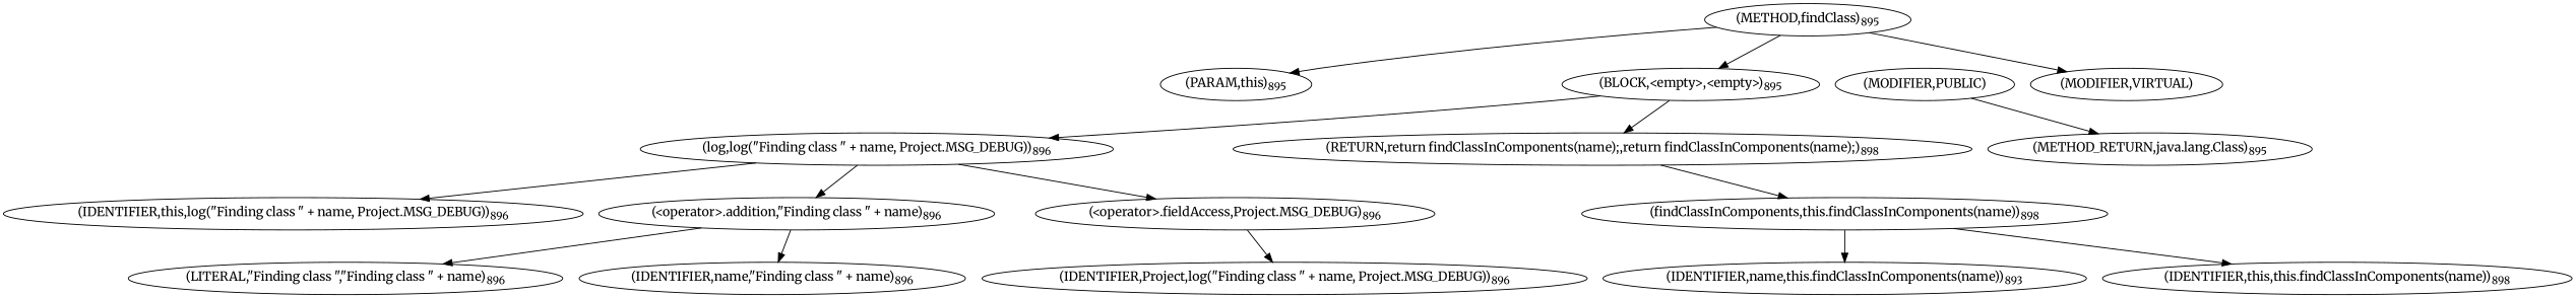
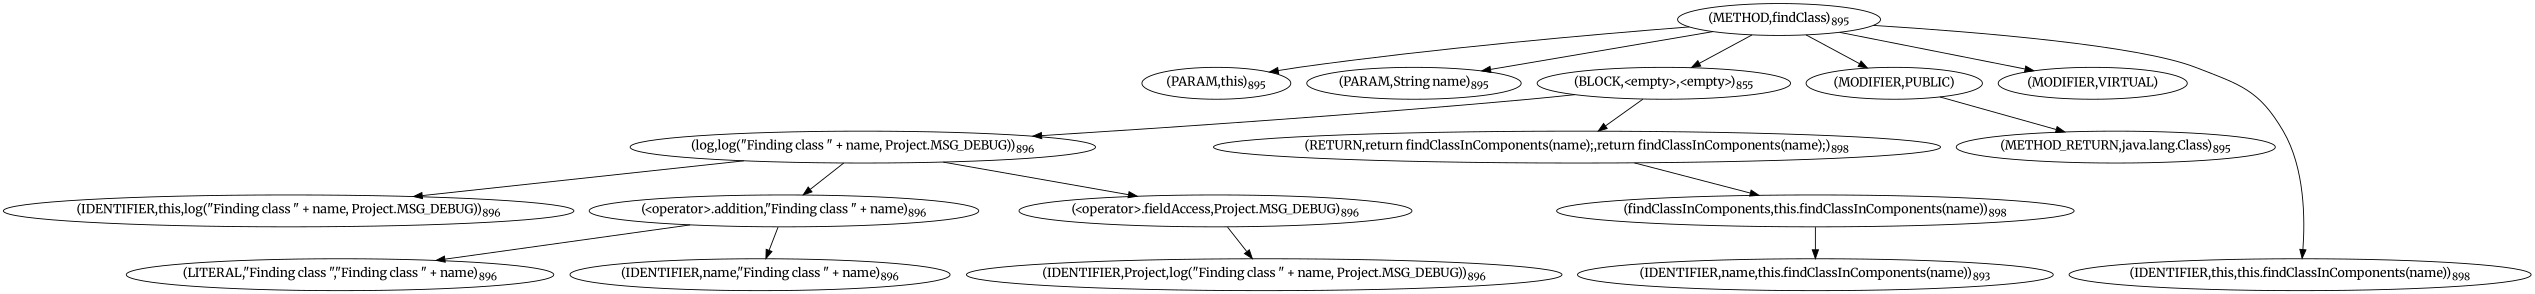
  digraph {
    fontname=Merriweather
    node [fontname=Merriweather]
    edge [fontname=Merriweather]
    n1 [label=<(METHOD,findClass)<SUB>895</SUB>>]
    n2 [label=<(PARAM,this)<SUB>895</SUB>>]
-   n4 [label=<(BLOCK,&lt;empty&gt;,&lt;empty&gt;)<SUB>895</SUB>>]
+   n3 [label=<(PARAM,String name)<SUB>895</SUB>>]
+   n4 [label=<(BLOCK,&lt;empty&gt;,&lt;empty&gt;)<SUB>855</SUB>>]
    n5 [label=<(MODIFIER,PUBLIC)>]
    n6 [label=<(MODIFIER,VIRTUAL)>]
    n7 [label=<(log,log(&quot;Finding class &quot; + name, Project.MSG_DEBUG))<SUB>896</SUB>>]
    n8 [label=<(RETURN,return findClassInComponents(name);,return findClassInComponents(name);)<SUB>898</SUB>>]
    n9 [label=<(METHOD_RETURN,java.lang.Class)<SUB>895</SUB>>]
    n10 [label=<(IDENTIFIER,this,log(&quot;Finding class &quot; + name, Project.MSG_DEBUG))<SUB>896</SUB>>]
    n11 [label=<(&lt;operator&gt;.addition,&quot;Finding class &quot; + name)<SUB>896</SUB>>]
    n12 [label=<(&lt;operator&gt;.fieldAccess,Project.MSG_DEBUG)<SUB>896</SUB>>]
    n13 [label=<(findClassInComponents,this.findClassInComponents(name))<SUB>898</SUB>>]
    n14 [label=<(LITERAL,&quot;Finding class &quot;,&quot;Finding class &quot; + name)<SUB>896</SUB>>]
    n15 [label=<(IDENTIFIER,name,&quot;Finding class &quot; + name)<SUB>896</SUB>>]
    n16 [label=<(IDENTIFIER,Project,log(&quot;Finding class &quot; + name, Project.MSG_DEBUG))<SUB>896</SUB>>]
    n17 [label=<(IDENTIFIER,this,this.findClassInComponents(name))<SUB>898</SUB>>]
    n18 [label=<(IDENTIFIER,name,this.findClassInComponents(name))<SUB>893</SUB>>]
    n1 -> n2
+   n1 -> n3
    n1 -> n4
+   n1 -> n5
    n1 -> n6
    n4 -> n7
    n4 -> n8
    n5 -> n9
    n7 -> n10
    n7 -> n11
    n7 -> n12
    n8 -> n13
    n11 -> n14
    n11 -> n15
    n12 -> n16
-   n13 -> n17
+   n1 -> n17
    n13 -> n18
  }
